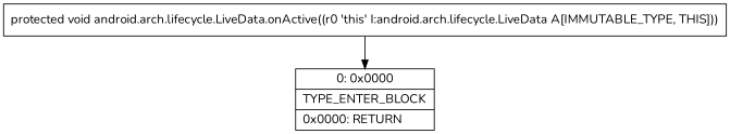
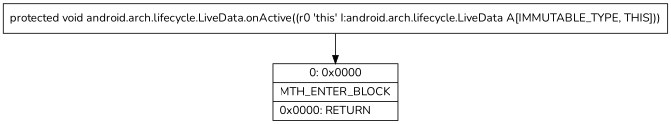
  digraph {
    fontname=Nunito
    node [shape=record fontname=Nunito]
-   n1 [label="{0\:\ 0x0000|TYPE_ENTER_BLOCK\l|0x0000: RETURN   \l}"]
+   n1 [label="{0\:\ 0x0000|MTH_ENTER_BLOCK\l|0x0000: RETURN   \l}"]
    n2 [label="{protected void android.arch.lifecycle.LiveData.onActive((r0 'this' I:android.arch.lifecycle.LiveData A[IMMUTABLE_TYPE, THIS])) }"]
    n2 -> n1 [fontname=Nunito]
  }
